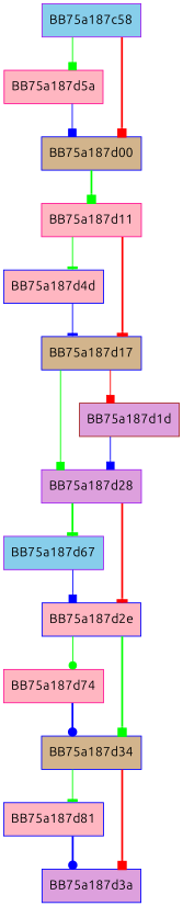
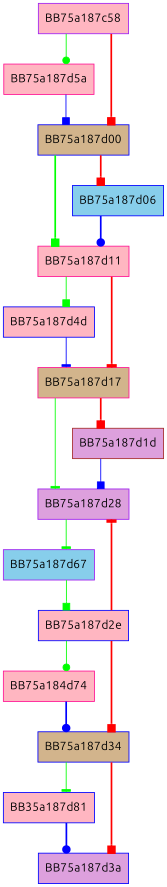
  digraph {
    fontname=Ubuntu
    splines=ortho
    node [color=blue fillcolor=lightpink fontname=Ubuntu shape=box style=filled]
    edge [arrowhead=box color=green fontname=Ubuntu style=bold]
-   BB75a187c58 [color=purple fillcolor=skyblue]
+   BB75a187c58 [color=purple]
    BB75a187d5a [color=deeppink]
    BB75a187d00 [fillcolor=tan]
    BB75a187d11 [color=deeppink]
+   BB75a187d06 [fillcolor=skyblue]
    BB75a187d4d
-   BB75a187d17 [fillcolor=tan]
+   BB75a187d17 [color=deeppink fillcolor=tan]
    BB75a187d28 [color=purple fillcolor=plum]
    BB75a187d1d [color=brown fillcolor=plum]
    BB75a187d67 [color=purple fillcolor=skyblue]
    BB75a187d2e
-   BB75a187d74 [color=deeppink]
+   BB75a187d74 [color=deeppink label=BB75a184d74]
    BB75a187d34 [fillcolor=tan]
-   BB75a187d81
+   BB75a187d81 [label=BB35a187d81]
    BB75a187d3a [fillcolor=plum]
-   BB75a187c58 -> BB75a187d5a [style=solid]
+   BB75a187c58 -> BB75a187d5a [arrowhead=dot style=solid]
    BB75a187c58 -> BB75a187d00 [color=red]
    BB75a187d5a -> BB75a187d00 [color=blue style=solid]
    BB75a187d00 -> BB75a187d11
-   BB75a187d11 -> BB75a187d4d [arrowhead=tee style=solid]
+   BB75a187d00 -> BB75a187d06 [color=red]
+   BB75a187d11 -> BB75a187d4d [style=solid]
    BB75a187d11 -> BB75a187d17 [arrowhead=tee color=red]
+   BB75a187d06 -> BB75a187d11 [arrowhead=dot color=blue]
    BB75a187d4d -> BB75a187d17 [arrowhead=tee color=blue style=solid]
-   BB75a187d17 -> BB75a187d28 [style=solid]
-   BB75a187d17 -> BB75a187d1d [color=red style=solid]
-   BB75a187d28 -> BB75a187d67 [arrowhead=tee]
-   BB75a187d28 -> BB75a187d2e [arrowhead=tee color=red]
+   BB75a187d17 -> BB75a187d28 [arrowhead=tee style=solid]
+   BB75a187d17 -> BB75a187d1d [color=red]
+   BB75a187d28 -> BB75a187d67 [arrowhead=tee style=solid]
+   BB75a187d2e -> BB75a187d28 [arrowhead=tee color=red]
    BB75a187d1d -> BB75a187d28 [color=blue style=solid]
-   BB75a187d67 -> BB75a187d2e [color=blue style=solid]
+   BB75a187d67 -> BB75a187d2e [style=solid]
    BB75a187d2e -> BB75a187d74 [arrowhead=dot style=solid]
-   BB75a187d2e -> BB75a187d34
+   BB75a187d2e -> BB75a187d34 [color=red]
    BB75a187d74 -> BB75a187d34 [arrowhead=dot color=blue]
    BB75a187d34 -> BB75a187d81 [arrowhead=tee style=solid]
    BB75a187d34 -> BB75a187d3a [color=red]
    BB75a187d81 -> BB75a187d3a [arrowhead=dot color=blue]
  }
